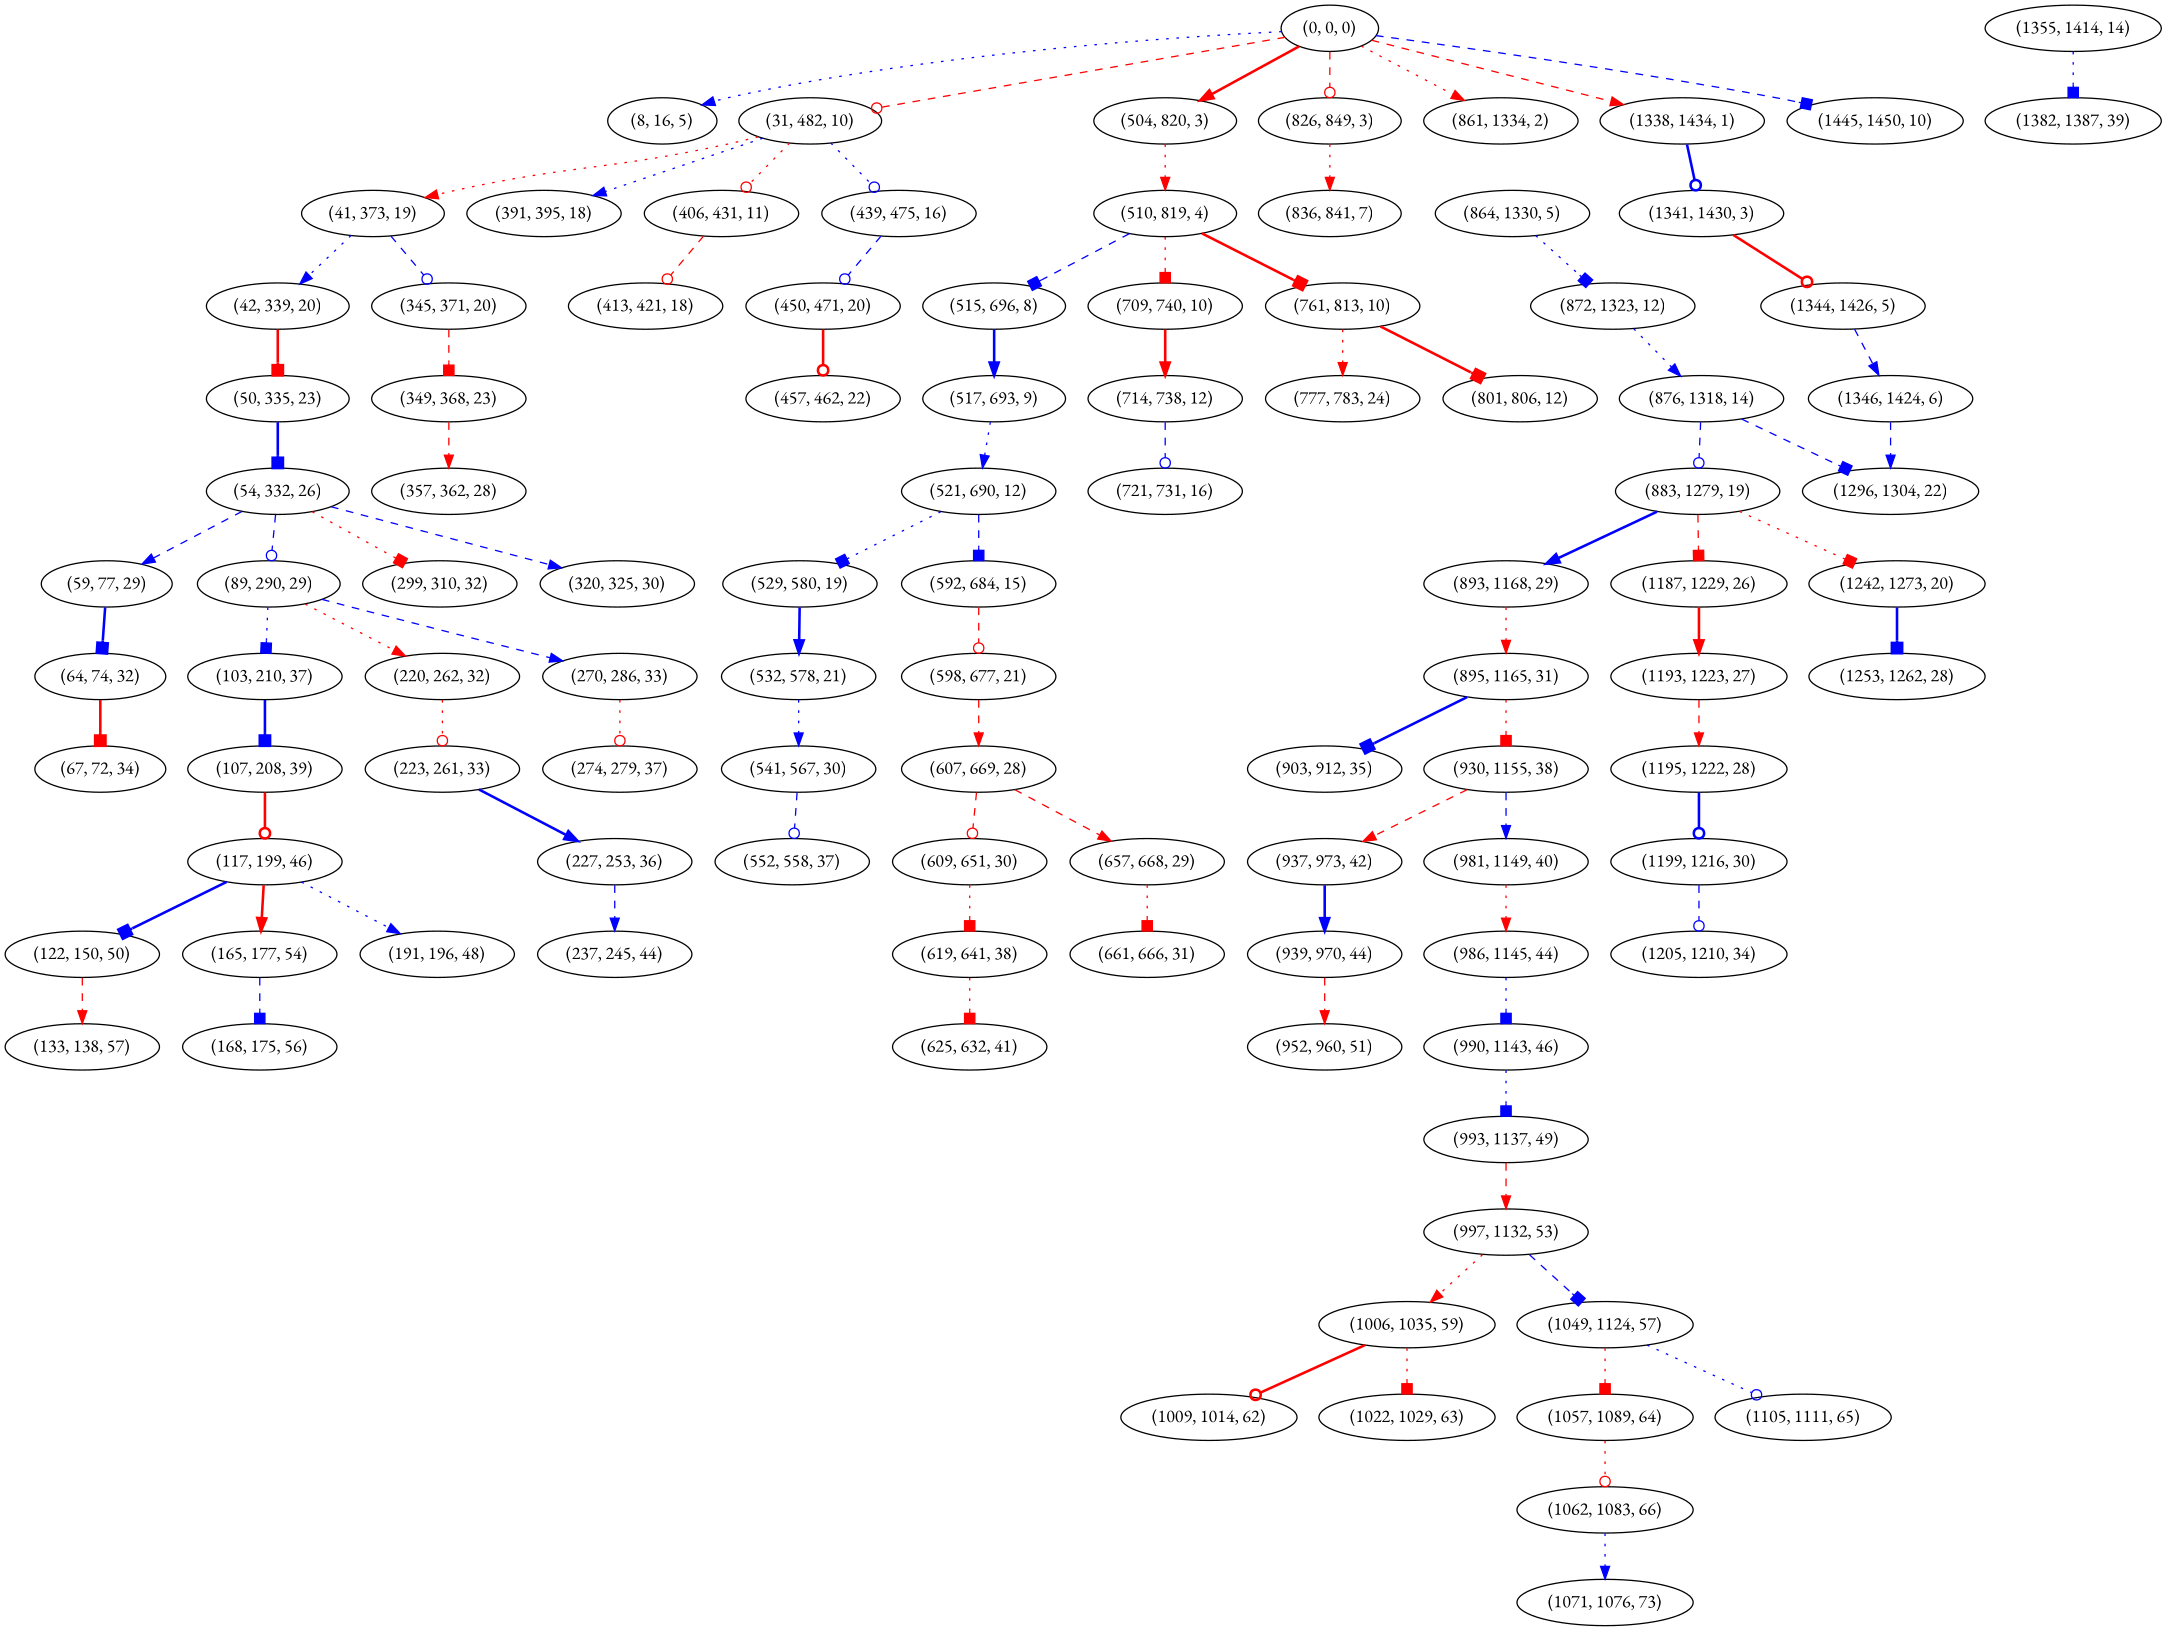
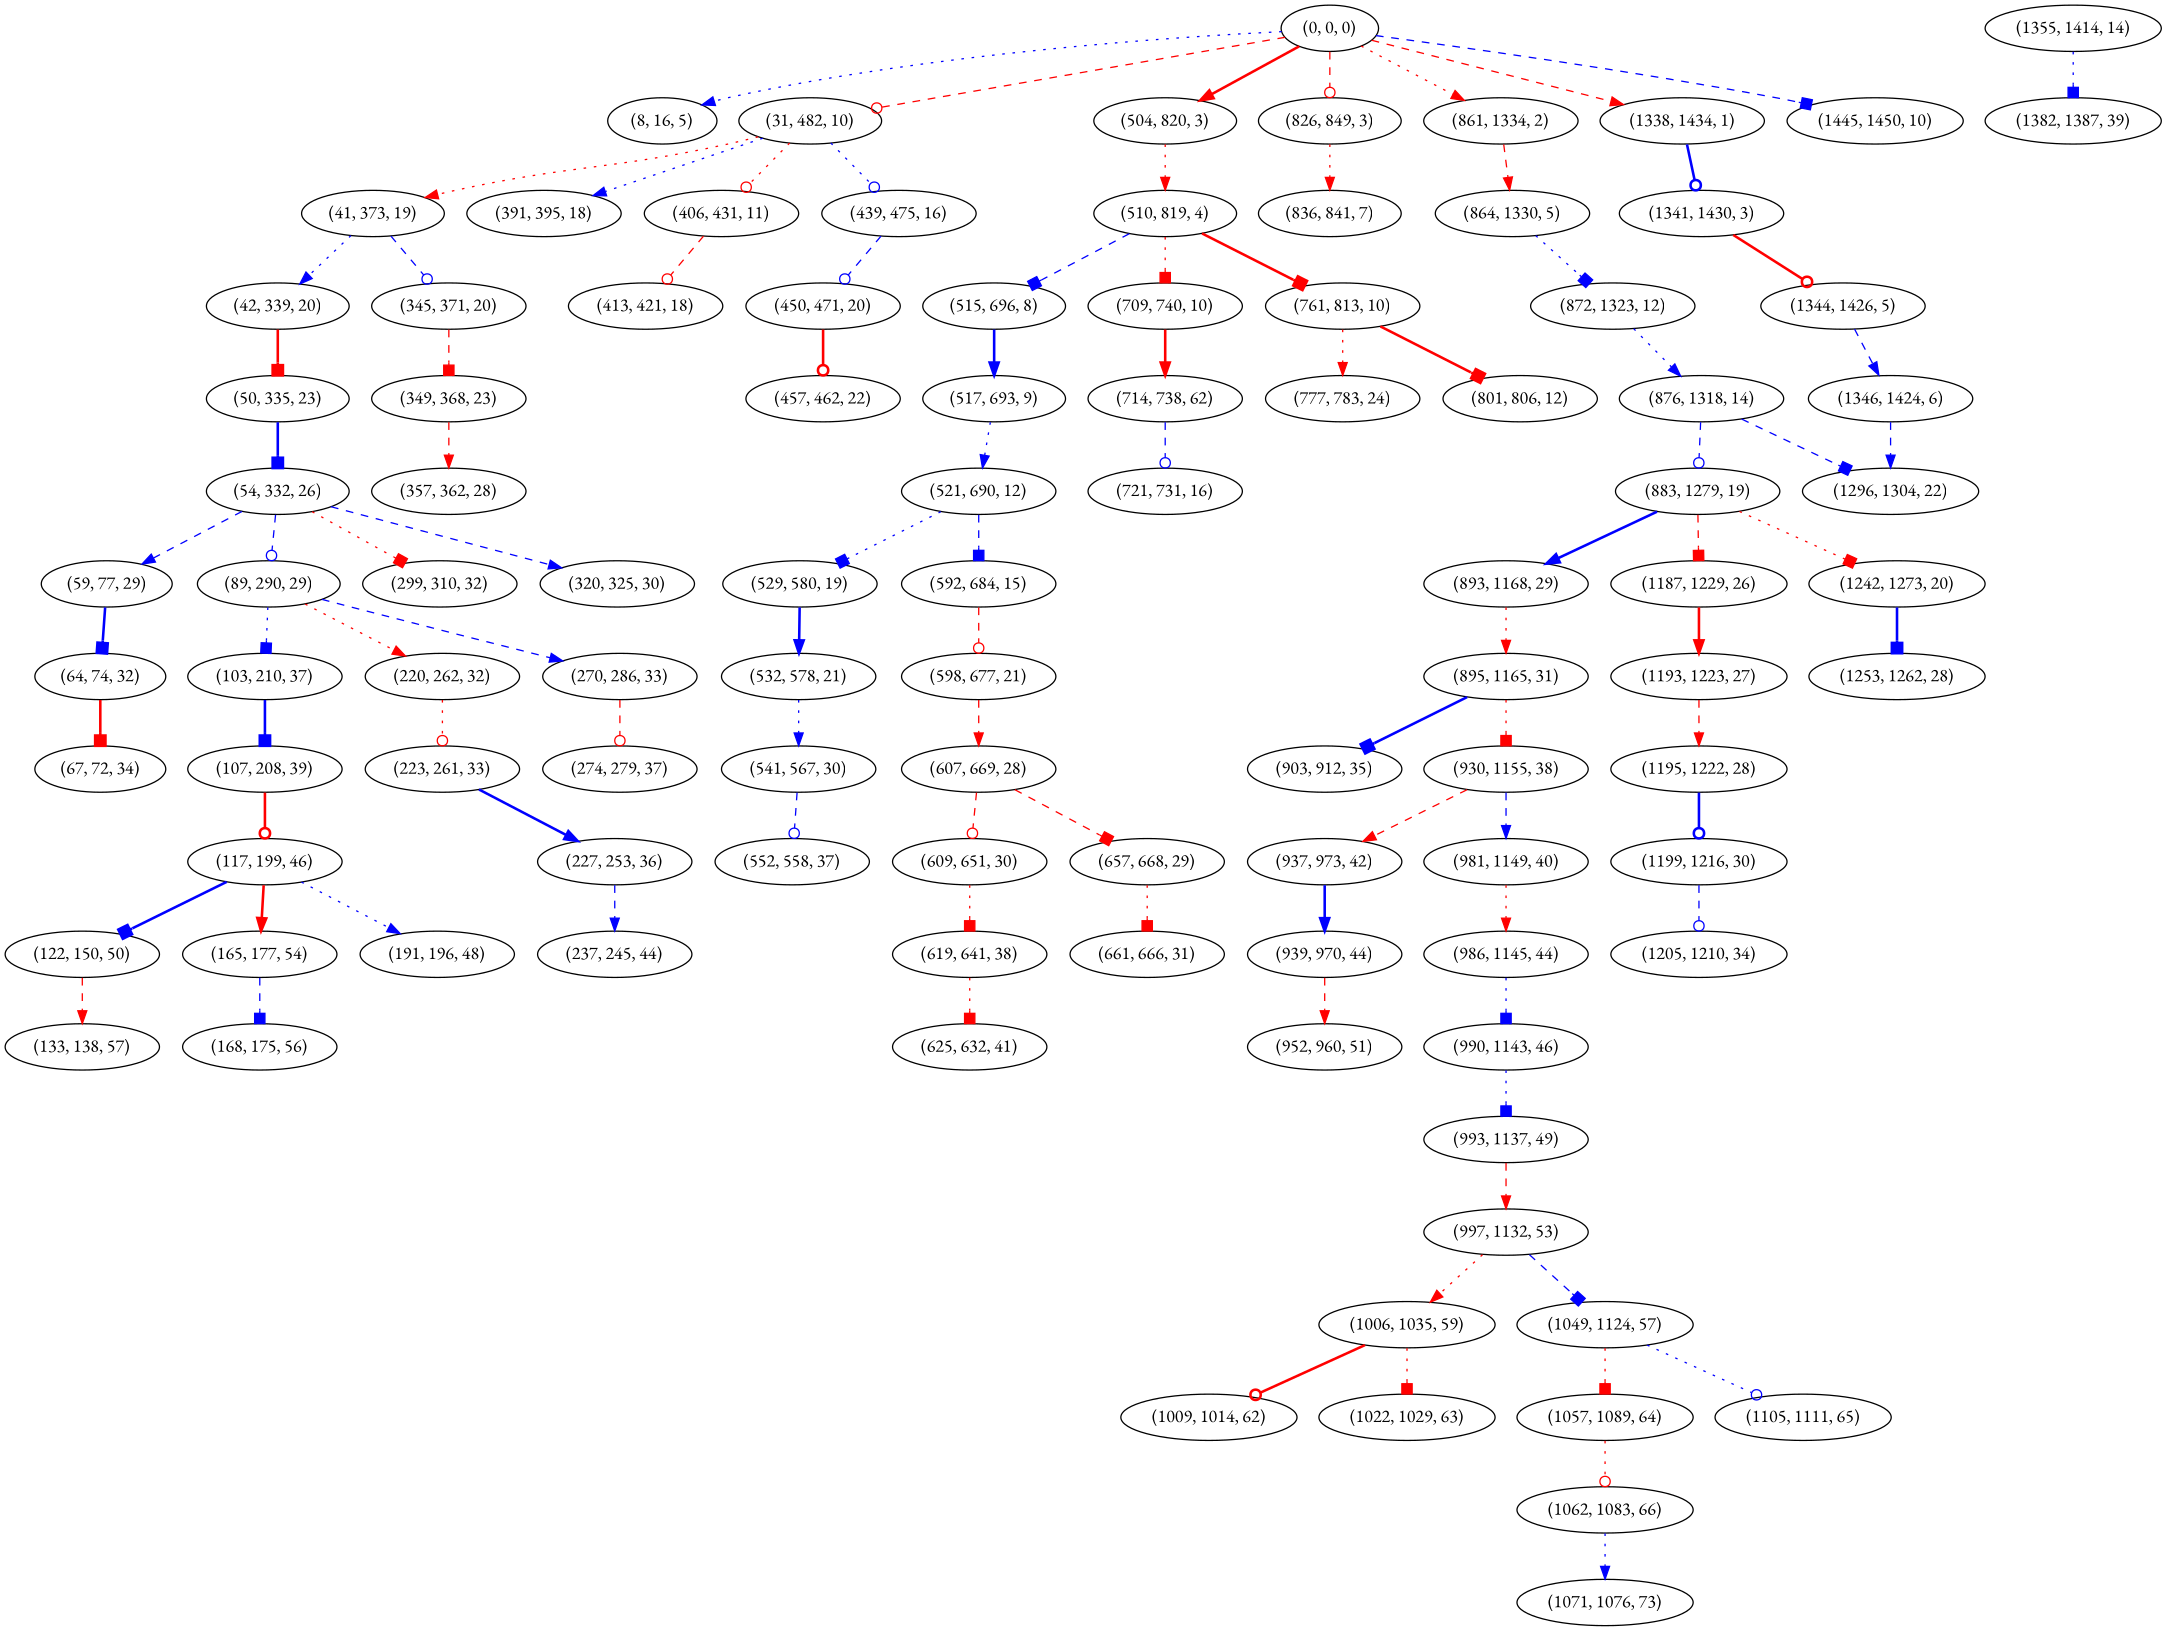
  digraph {
    fontname="EB Garamond"
    node [fontname="EB Garamond"]
    edge [arrowhead=normal color=red fontname="EB Garamond" style=dotted]
    "(0, 0, 0)"
    "(8, 16, 5)"
    "(31, 482, 10)"
    "(504, 820, 3)"
    "(826, 849, 3)"
    "(861, 1334, 2)"
    "(1338, 1434, 1)"
    "(1445, 1450, 10)"
    "(41, 373, 19)"
    "(391, 395, 18)"
    "(406, 431, 11)"
    "(439, 475, 16)"
    "(510, 819, 4)"
    "(836, 841, 7)"
    "(864, 1330, 5)"
    "(1341, 1430, 3)"
    "(42, 339, 20)"
    "(345, 371, 20)"
    "(413, 421, 18)"
    "(450, 471, 20)"
    "(50, 335, 23)"
    "(349, 368, 23)"
    "(54, 332, 26)"
    "(59, 77, 29)"
    "(89, 290, 29)"
    "(299, 310, 32)"
    "(320, 325, 30)"
    "(64, 74, 32)"
    "(103, 210, 37)"
    "(220, 262, 32)"
    "(270, 286, 33)"
    "(67, 72, 34)"
    "(107, 208, 39)"
    "(223, 261, 33)"
    "(274, 279, 37)"
    "(117, 199, 46)"
    "(122, 150, 50)"
    "(165, 177, 54)"
    "(191, 196, 48)"
    "(133, 138, 57)"
    "(168, 175, 56)"
    "(227, 253, 36)"
    "(237, 245, 44)"
    "(357, 362, 28)"
    "(457, 462, 22)"
    "(515, 696, 8)"
    "(709, 740, 10)"
    "(761, 813, 10)"
    "(517, 693, 9)"
-   "(714, 738, 12)"
+   "(714, 738, 12)" [label="(714, 738, 62)"]
    "(777, 783, 24)"
    "(801, 806, 12)"
    "(521, 690, 12)"
    "(529, 580, 19)"
    "(592, 684, 15)"
    "(532, 578, 21)"
    "(598, 677, 21)"
    "(541, 567, 30)"
    "(552, 558, 37)"
    "(607, 669, 28)"
    "(609, 651, 30)"
    "(657, 668, 29)"
    "(619, 641, 38)"
    "(661, 666, 31)"
    "(625, 632, 41)"
    "(721, 731, 16)"
    "(872, 1323, 12)"
    "(876, 1318, 14)"
    "(883, 1279, 19)"
    "(1296, 1304, 22)"
    "(893, 1168, 29)"
    "(1187, 1229, 26)"
    "(1242, 1273, 20)"
    "(895, 1165, 31)"
    "(1193, 1223, 27)"
    "(1253, 1262, 28)"
    "(903, 912, 35)"
    "(930, 1155, 38)"
    "(937, 973, 42)"
    "(981, 1149, 40)"
    "(939, 970, 44)"
    "(986, 1145, 44)"
    "(952, 960, 51)"
    "(990, 1143, 46)"
    "(993, 1137, 49)"
    "(997, 1132, 53)"
    "(1006, 1035, 59)"
    "(1049, 1124, 57)"
    "(1009, 1014, 62)"
    "(1022, 1029, 63)"
    "(1057, 1089, 64)"
    "(1105, 1111, 65)"
    "(1062, 1083, 66)"
    "(1071, 1076, 73)"
    "(1195, 1222, 28)"
    "(1199, 1216, 30)"
    "(1205, 1210, 34)"
    "(1344, 1426, 5)"
    "(1346, 1424, 6)"
    "(1355, 1414, 14)"
    "(1382, 1387, 39)"
    "(0, 0, 0)" -> "(8, 16, 5)" [color=blue]
    "(0, 0, 0)" -> "(31, 482, 10)" [arrowhead=odot style=dashed]
    "(0, 0, 0)" -> "(504, 820, 3)" [style=bold]
    "(0, 0, 0)" -> "(826, 849, 3)" [arrowhead=odot style=dashed]
    "(0, 0, 0)" -> "(861, 1334, 2)"
    "(0, 0, 0)" -> "(1338, 1434, 1)" [style=dashed]
    "(0, 0, 0)" -> "(1445, 1450, 10)" [arrowhead=box color=blue style=dashed]
    "(31, 482, 10)" -> "(41, 373, 19)"
    "(31, 482, 10)" -> "(391, 395, 18)" [color=blue]
    "(31, 482, 10)" -> "(406, 431, 11)" [arrowhead=odot]
    "(31, 482, 10)" -> "(439, 475, 16)" [arrowhead=odot color=blue]
    "(504, 820, 3)" -> "(510, 819, 4)"
    "(826, 849, 3)" -> "(836, 841, 7)"
+   "(861, 1334, 2)" -> "(864, 1330, 5)" [style=dashed]
    "(1338, 1434, 1)" -> "(1341, 1430, 3)" [arrowhead=odot color=blue style=bold]
    "(41, 373, 19)" -> "(42, 339, 20)" [color=blue]
    "(41, 373, 19)" -> "(345, 371, 20)" [arrowhead=odot color=blue style=dashed]
    "(406, 431, 11)" -> "(413, 421, 18)" [arrowhead=odot style=dashed]
    "(439, 475, 16)" -> "(450, 471, 20)" [arrowhead=odot color=blue style=dashed]
    "(510, 819, 4)" -> "(515, 696, 8)" [arrowhead=box color=blue style=dashed]
    "(510, 819, 4)" -> "(709, 740, 10)" [arrowhead=box]
    "(510, 819, 4)" -> "(761, 813, 10)" [arrowhead=box style=bold]
    "(864, 1330, 5)" -> "(872, 1323, 12)" [arrowhead=box color=blue]
    "(1341, 1430, 3)" -> "(1344, 1426, 5)" [arrowhead=odot style=bold]
    "(42, 339, 20)" -> "(50, 335, 23)" [arrowhead=box style=bold]
    "(345, 371, 20)" -> "(349, 368, 23)" [arrowhead=box style=dashed]
    "(450, 471, 20)" -> "(457, 462, 22)" [arrowhead=odot style=bold]
    "(50, 335, 23)" -> "(54, 332, 26)" [arrowhead=box color=blue style=bold]
    "(349, 368, 23)" -> "(357, 362, 28)" [style=dashed]
    "(54, 332, 26)" -> "(59, 77, 29)" [color=blue style=dashed]
    "(54, 332, 26)" -> "(89, 290, 29)" [arrowhead=odot color=blue style=dashed]
    "(54, 332, 26)" -> "(299, 310, 32)" [arrowhead=box]
    "(54, 332, 26)" -> "(320, 325, 30)" [color=blue style=dashed]
    "(59, 77, 29)" -> "(64, 74, 32)" [arrowhead=box color=blue style=bold]
    "(89, 290, 29)" -> "(103, 210, 37)" [arrowhead=box color=blue]
    "(89, 290, 29)" -> "(220, 262, 32)"
    "(89, 290, 29)" -> "(270, 286, 33)" [color=blue style=dashed]
    "(64, 74, 32)" -> "(67, 72, 34)" [arrowhead=box style=bold]
    "(103, 210, 37)" -> "(107, 208, 39)" [arrowhead=box color=blue style=bold]
    "(220, 262, 32)" -> "(223, 261, 33)" [arrowhead=odot]
-   "(270, 286, 33)" -> "(274, 279, 37)" [arrowhead=odot]
+   "(270, 286, 33)" -> "(274, 279, 37)" [arrowhead=odot style=dashed]
    "(107, 208, 39)" -> "(117, 199, 46)" [arrowhead=odot style=bold]
    "(223, 261, 33)" -> "(227, 253, 36)" [color=blue style=bold]
    "(117, 199, 46)" -> "(122, 150, 50)" [arrowhead=box color=blue style=bold]
    "(117, 199, 46)" -> "(165, 177, 54)" [style=bold]
    "(117, 199, 46)" -> "(191, 196, 48)" [color=blue]
    "(122, 150, 50)" -> "(133, 138, 57)" [style=dashed]
    "(165, 177, 54)" -> "(168, 175, 56)" [arrowhead=box color=blue style=dashed]
    "(227, 253, 36)" -> "(237, 245, 44)" [color=blue style=dashed]
    "(515, 696, 8)" -> "(517, 693, 9)" [color=blue style=bold]
    "(709, 740, 10)" -> "(714, 738, 12)" [style=bold]
    "(761, 813, 10)" -> "(777, 783, 24)"
    "(761, 813, 10)" -> "(801, 806, 12)" [arrowhead=box style=bold]
    "(517, 693, 9)" -> "(521, 690, 12)" [color=blue]
    "(714, 738, 12)" -> "(721, 731, 16)" [arrowhead=odot color=blue style=dashed]
    "(521, 690, 12)" -> "(529, 580, 19)" [arrowhead=box color=blue]
    "(521, 690, 12)" -> "(592, 684, 15)" [arrowhead=box color=blue style=dashed]
    "(529, 580, 19)" -> "(532, 578, 21)" [color=blue style=bold]
    "(592, 684, 15)" -> "(598, 677, 21)" [arrowhead=odot style=dashed]
    "(532, 578, 21)" -> "(541, 567, 30)" [color=blue]
    "(598, 677, 21)" -> "(607, 669, 28)" [style=dashed]
    "(541, 567, 30)" -> "(552, 558, 37)" [arrowhead=odot color=blue style=dashed]
    "(607, 669, 28)" -> "(609, 651, 30)" [arrowhead=odot style=dashed]
-   "(607, 669, 28)" -> "(657, 668, 29)" [style=dashed]
+   "(607, 669, 28)" -> "(657, 668, 29)" [arrowhead=box style=dashed]
    "(609, 651, 30)" -> "(619, 641, 38)" [arrowhead=box]
    "(657, 668, 29)" -> "(661, 666, 31)" [arrowhead=box]
    "(619, 641, 38)" -> "(625, 632, 41)" [arrowhead=box]
    "(872, 1323, 12)" -> "(876, 1318, 14)" [color=blue]
    "(876, 1318, 14)" -> "(883, 1279, 19)" [arrowhead=odot color=blue style=dashed]
    "(876, 1318, 14)" -> "(1296, 1304, 22)" [arrowhead=box color=blue style=dashed]
    "(883, 1279, 19)" -> "(893, 1168, 29)" [color=blue style=bold]
    "(883, 1279, 19)" -> "(1187, 1229, 26)" [arrowhead=box style=dashed]
    "(883, 1279, 19)" -> "(1242, 1273, 20)" [arrowhead=box]
    "(893, 1168, 29)" -> "(895, 1165, 31)"
    "(1187, 1229, 26)" -> "(1193, 1223, 27)" [style=bold]
    "(1242, 1273, 20)" -> "(1253, 1262, 28)" [arrowhead=box color=blue style=bold]
    "(895, 1165, 31)" -> "(903, 912, 35)" [arrowhead=box color=blue style=bold]
    "(895, 1165, 31)" -> "(930, 1155, 38)" [arrowhead=box]
    "(1193, 1223, 27)" -> "(1195, 1222, 28)" [style=dashed]
    "(930, 1155, 38)" -> "(937, 973, 42)" [style=dashed]
    "(930, 1155, 38)" -> "(981, 1149, 40)" [color=blue style=dashed]
    "(937, 973, 42)" -> "(939, 970, 44)" [color=blue style=bold]
    "(981, 1149, 40)" -> "(986, 1145, 44)"
    "(939, 970, 44)" -> "(952, 960, 51)" [style=dashed]
    "(986, 1145, 44)" -> "(990, 1143, 46)" [arrowhead=box color=blue]
    "(990, 1143, 46)" -> "(993, 1137, 49)" [arrowhead=box color=blue]
    "(993, 1137, 49)" -> "(997, 1132, 53)" [style=dashed]
    "(997, 1132, 53)" -> "(1006, 1035, 59)"
    "(997, 1132, 53)" -> "(1049, 1124, 57)" [arrowhead=box color=blue style=dashed]
    "(1006, 1035, 59)" -> "(1009, 1014, 62)" [arrowhead=odot style=bold]
    "(1006, 1035, 59)" -> "(1022, 1029, 63)" [arrowhead=box]
    "(1049, 1124, 57)" -> "(1057, 1089, 64)" [arrowhead=box]
    "(1049, 1124, 57)" -> "(1105, 1111, 65)" [arrowhead=odot color=blue]
    "(1057, 1089, 64)" -> "(1062, 1083, 66)" [arrowhead=odot]
    "(1062, 1083, 66)" -> "(1071, 1076, 73)" [color=blue]
    "(1195, 1222, 28)" -> "(1199, 1216, 30)" [arrowhead=odot color=blue style=bold]
    "(1199, 1216, 30)" -> "(1205, 1210, 34)" [arrowhead=odot color=blue style=dashed]
    "(1344, 1426, 5)" -> "(1346, 1424, 6)" [color=blue style=dashed]
    "(1346, 1424, 6)" -> "(1296, 1304, 22)" [color=blue style=dashed]
    "(1355, 1414, 14)" -> "(1382, 1387, 39)" [arrowhead=box color=blue]
  }
